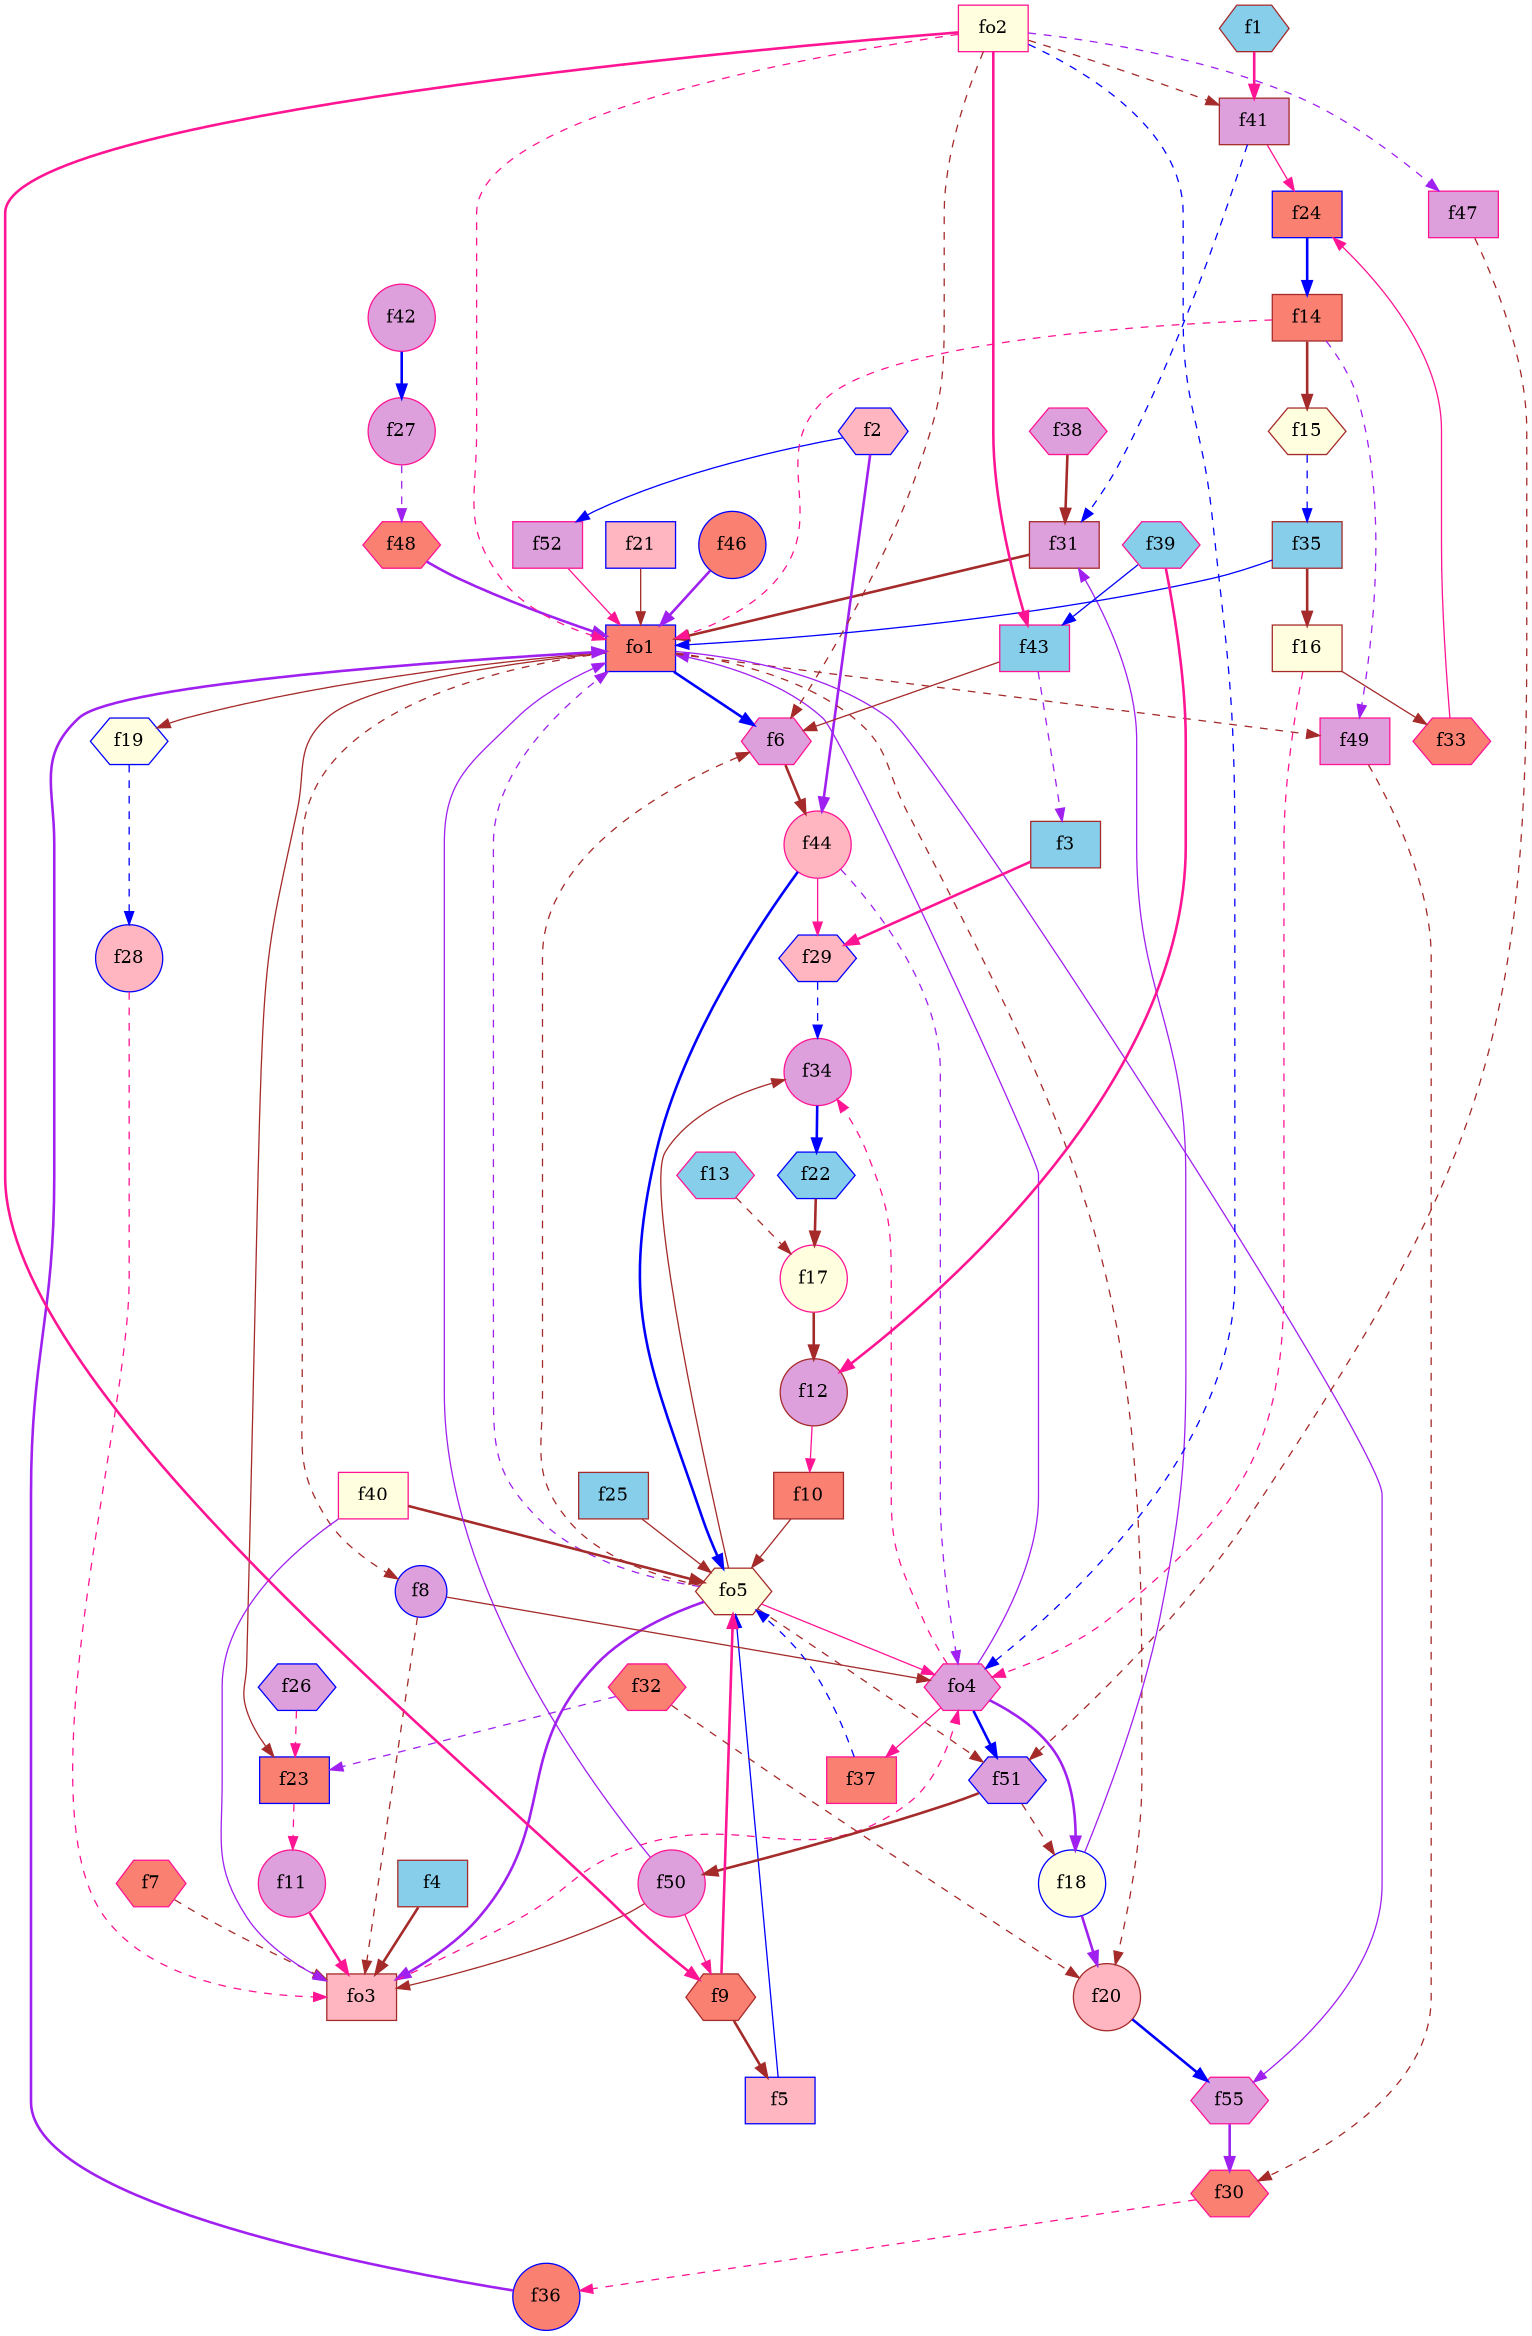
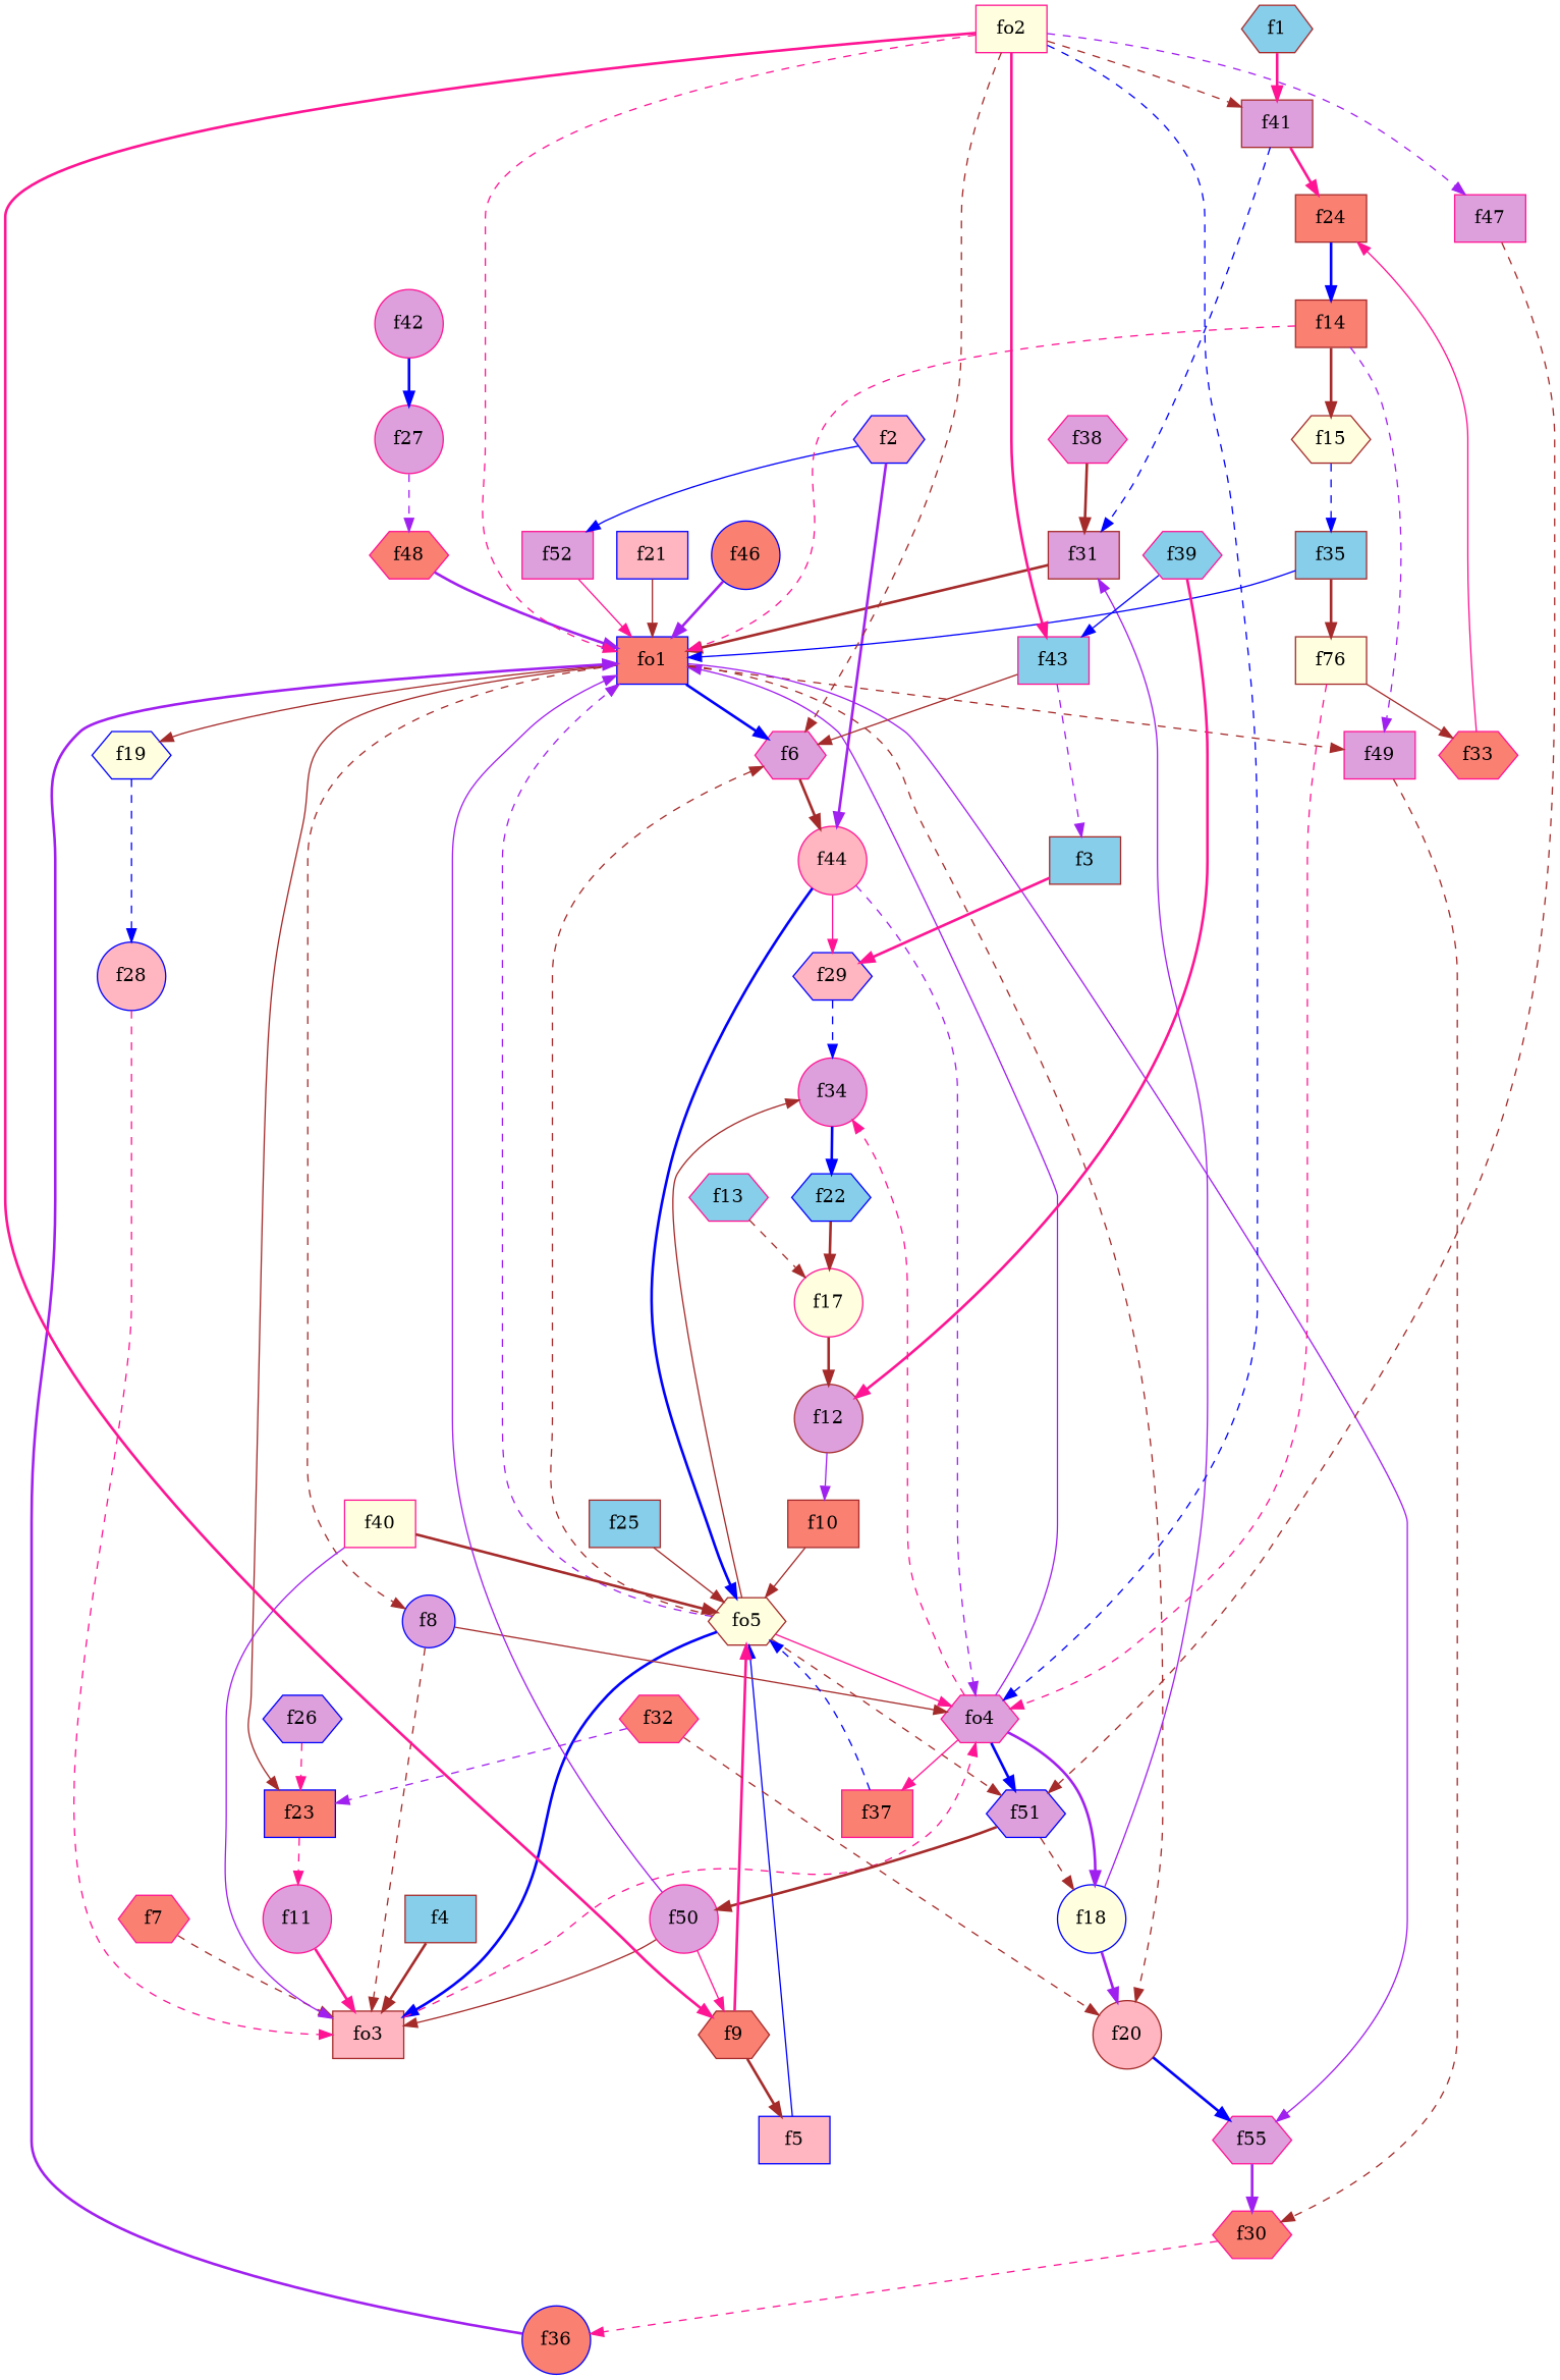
  strict digraph {
    node [color=deeppink fillcolor=plum shape=box style=filled]
    edge [color=brown style=dashed weight=2]
    f1 [color=brown fillcolor=skyblue shape=hexagon]
    f41 [color=brown]
    f31 [color=brown]
-   f24 [color=blue fillcolor=salmon]
+   f24 [color=brown fillcolor=salmon]
    f2 [color=blue fillcolor=lightpink shape=hexagon]
    f44 [fillcolor=lightpink shape=circle]
    f52
    f29 [color=blue fillcolor=lightpink shape=hexagon]
    fo5 [color=brown fillcolor=lightyellow shape=hexagon]
    fo4 [shape=hexagon]
    fo1 [color=blue fillcolor=salmon]
    f3 [color=brown fillcolor=skyblue]
    f34 [shape=circle]
    f4 [color=brown fillcolor=skyblue]
    fo3 [color=brown fillcolor=lightpink]
    f5 [color=blue fillcolor=lightpink]
    f6 [shape=hexagon]
    f51 [color=blue shape=hexagon]
    f7 [fillcolor=salmon shape=hexagon]
    f8 [color=blue shape=circle]
    f18 [color=blue fillcolor=lightyellow shape=circle]
    f37 [fillcolor=salmon]
    f9 [color=brown fillcolor=salmon shape=hexagon]
    f10 [color=brown fillcolor=salmon]
    f11 [shape=circle]
    f12 [color=brown shape=circle]
    f13 [fillcolor=skyblue shape=hexagon]
    f17 [fillcolor=lightyellow shape=circle]
    f14 [color=brown fillcolor=salmon]
    f15 [color=brown fillcolor=lightyellow shape=hexagon]
    f49
    f35 [color=brown fillcolor=skyblue]
    f30 [fillcolor=salmon shape=hexagon]
    f20 [color=brown fillcolor=lightpink shape=circle]
    f19 [color=blue fillcolor=lightyellow shape=hexagon]
    n36 [label=f55 shape=hexagon]
    f23 [color=blue fillcolor=salmon]
-   f16 [color=brown fillcolor=lightyellow]
+   f16 [color=brown fillcolor=lightyellow label=f76]
    f33 [fillcolor=salmon shape=hexagon]
    f28 [color=blue fillcolor=lightpink shape=circle]
    f21 [color=blue fillcolor=lightpink]
    f22 [color=blue fillcolor=skyblue shape=hexagon]
    f25 [color=brown fillcolor=skyblue]
    f26 [color=blue shape=hexagon]
    f27 [shape=circle]
    f48 [fillcolor=salmon shape=hexagon]
    f36 [color=blue fillcolor=salmon shape=circle]
    f32 [fillcolor=salmon shape=hexagon]
    f38 [shape=hexagon]
    f39 [fillcolor=skyblue shape=hexagon]
    f43 [fillcolor=skyblue]
    f40 [fillcolor=lightyellow]
    f42 [shape=circle]
    f46 [color=blue fillcolor=salmon shape=circle]
    f47
    f50 [shape=circle]
    fo2 [fillcolor=lightyellow]
    f1 -> f41 [color=deeppink style=bold]
    f41 -> f31 [color=blue]
-   f41 -> f24 [color=deeppink style=solid]
+   f41 -> f24 [color=deeppink style=bold]
    f31 -> fo1 [style=bold]
    f24 -> f14 [color=blue style=bold]
    f2 -> f44 [color=purple style=bold]
    f2 -> f52 [color=blue style=solid]
    f44 -> f29 [color=deeppink style=solid]
    f44 -> fo5 [color=blue style=bold]
    f44 -> fo4 [color=purple]
    f52 -> fo1 [color=deeppink style=solid]
    f29 -> f34 [color=blue]
    fo5 -> fo4 [color=deeppink style=solid]
    fo5 -> fo1 [color=purple]
    fo5 -> f34 [style=solid]
-   fo5 -> fo3 [color=purple style=bold]
+   fo5 -> fo3 [color=blue style=bold]
    fo5 -> f6
    fo5 -> f51
    fo4 -> fo1 [color=purple style=solid]
    fo4 -> f34 [color=deeppink]
    fo4 -> f51 [color=blue style=bold]
    fo4 -> f18 [color=purple style=bold]
    fo4 -> f37 [color=deeppink style=solid]
    fo1 -> f6 [color=blue style=bold]
    fo1 -> f8
    fo1 -> f49
    fo1 -> f20
    fo1 -> f19 [style=solid]
    fo1 -> n36 [color=purple style=solid]
    fo1 -> f23 [style=solid]
    f3 -> f29 [color=deeppink style=bold]
    f34 -> f22 [color=blue style=bold]
    f4 -> fo3 [style=bold]
    fo3 -> fo4 [color=deeppink]
    f5 -> fo5 [color=blue style=solid]
    f6 -> f44 [style=bold]
    f51 -> f18
    f51 -> f50 [style=bold]
    f7 -> fo3
    f8 -> fo4 [style=solid]
    f8 -> fo3
    f18 -> f31 [color=purple style=solid]
    f18 -> f20 [color=purple style=bold]
    f37 -> fo5 [color=blue]
    f9 -> fo5 [color=deeppink style=bold]
    f9 -> f5 [style=bold]
    f10 -> fo5 [style=solid]
    f11 -> fo3 [color=deeppink style=bold]
-   f12 -> f10 [color=deeppink style=solid]
+   f12 -> f10 [color=purple style=solid]
    f13 -> f17
    f17 -> f12 [style=bold]
    f14 -> fo1 [color=deeppink]
    f14 -> f15 [style=bold]
    f14 -> f49 [color=purple]
    f15 -> f35 [color=blue]
    f49 -> f30
    f35 -> fo1 [color=blue style=solid]
    f35 -> f16 [style=bold]
    f30 -> f36 [color=deeppink]
    f20 -> n36 [color=blue style=bold]
    f19 -> f28 [color=blue]
    n36 -> f30 [color=purple style=bold]
    f23 -> f11 [color=deeppink]
    f16 -> fo4 [color=deeppink]
    f16 -> f33 [style=solid]
    f33 -> f24 [color=deeppink style=solid]
    f28 -> fo3 [color=deeppink]
    f21 -> fo1 [style=solid]
    f22 -> f17 [style=bold]
    f25 -> fo5 [style=solid]
    f26 -> f23 [color=deeppink]
    f27 -> f48 [color=purple]
    f48 -> fo1 [color=purple style=bold]
    f36 -> fo1 [color=purple style=bold]
    f32 -> f20
    f32 -> f23 [color=purple]
    f38 -> f31 [style=bold]
    f39 -> f12 [color=deeppink style=bold]
    f39 -> f43 [color=blue style=solid]
    f43 -> f3 [color=purple]
    f43 -> f6 [style=solid]
    f40 -> fo5 [style=bold]
    f40 -> fo3 [color=purple style=solid]
    f42 -> f27 [color=blue style=bold]
    f46 -> fo1 [color=purple style=bold]
    f47 -> f51
    f50 -> fo1 [color=purple style=solid]
    f50 -> fo3 [style=solid]
    f50 -> f9 [color=deeppink style=solid]
    fo2 -> f41
    fo2 -> fo4 [color=blue]
    fo2 -> fo1 [color=deeppink]
    fo2 -> f6
    fo2 -> f9 [color=deeppink style=bold]
    fo2 -> f43 [color=deeppink style=bold]
    fo2 -> f47 [color=purple]
  }
